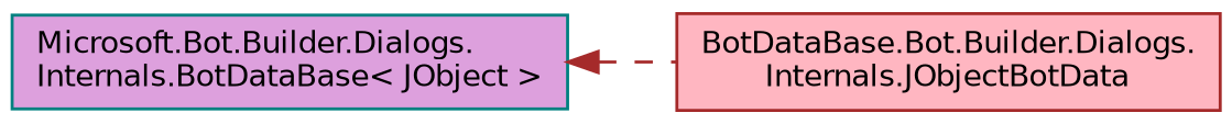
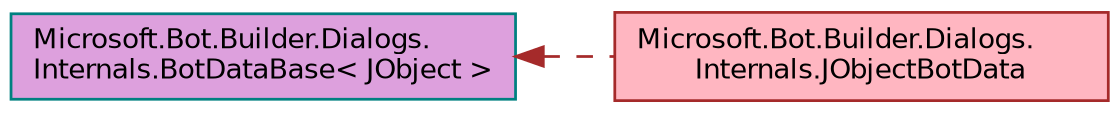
  digraph {
    rankdir=LR
    node [fontname=Helvetica fontsize=10 shape=record style=filled]
    n1 [color=teal fillcolor=plum height=0.2 label="Microsoft.Bot.Builder.Dialogs.\lInternals.BotDataBase\< JObject \>" width=0.4]
-   n2 [color=brown fillcolor=lightpink height=0.2 label="BotDataBase.Bot.Builder.Dialogs.\lInternals.JObjectBotData" width=0.4]
+   n2 [color=brown fillcolor=lightpink height=0.2 label="Microsoft.Bot.Builder.Dialogs.\lInternals.JObjectBotData" width=0.4]
    n1 -> n2 [color=brown dir=back fontname=Helvetica fontsize=10 labelfontname=Helvetica labelfontsize=10 style=dashed]
  }
